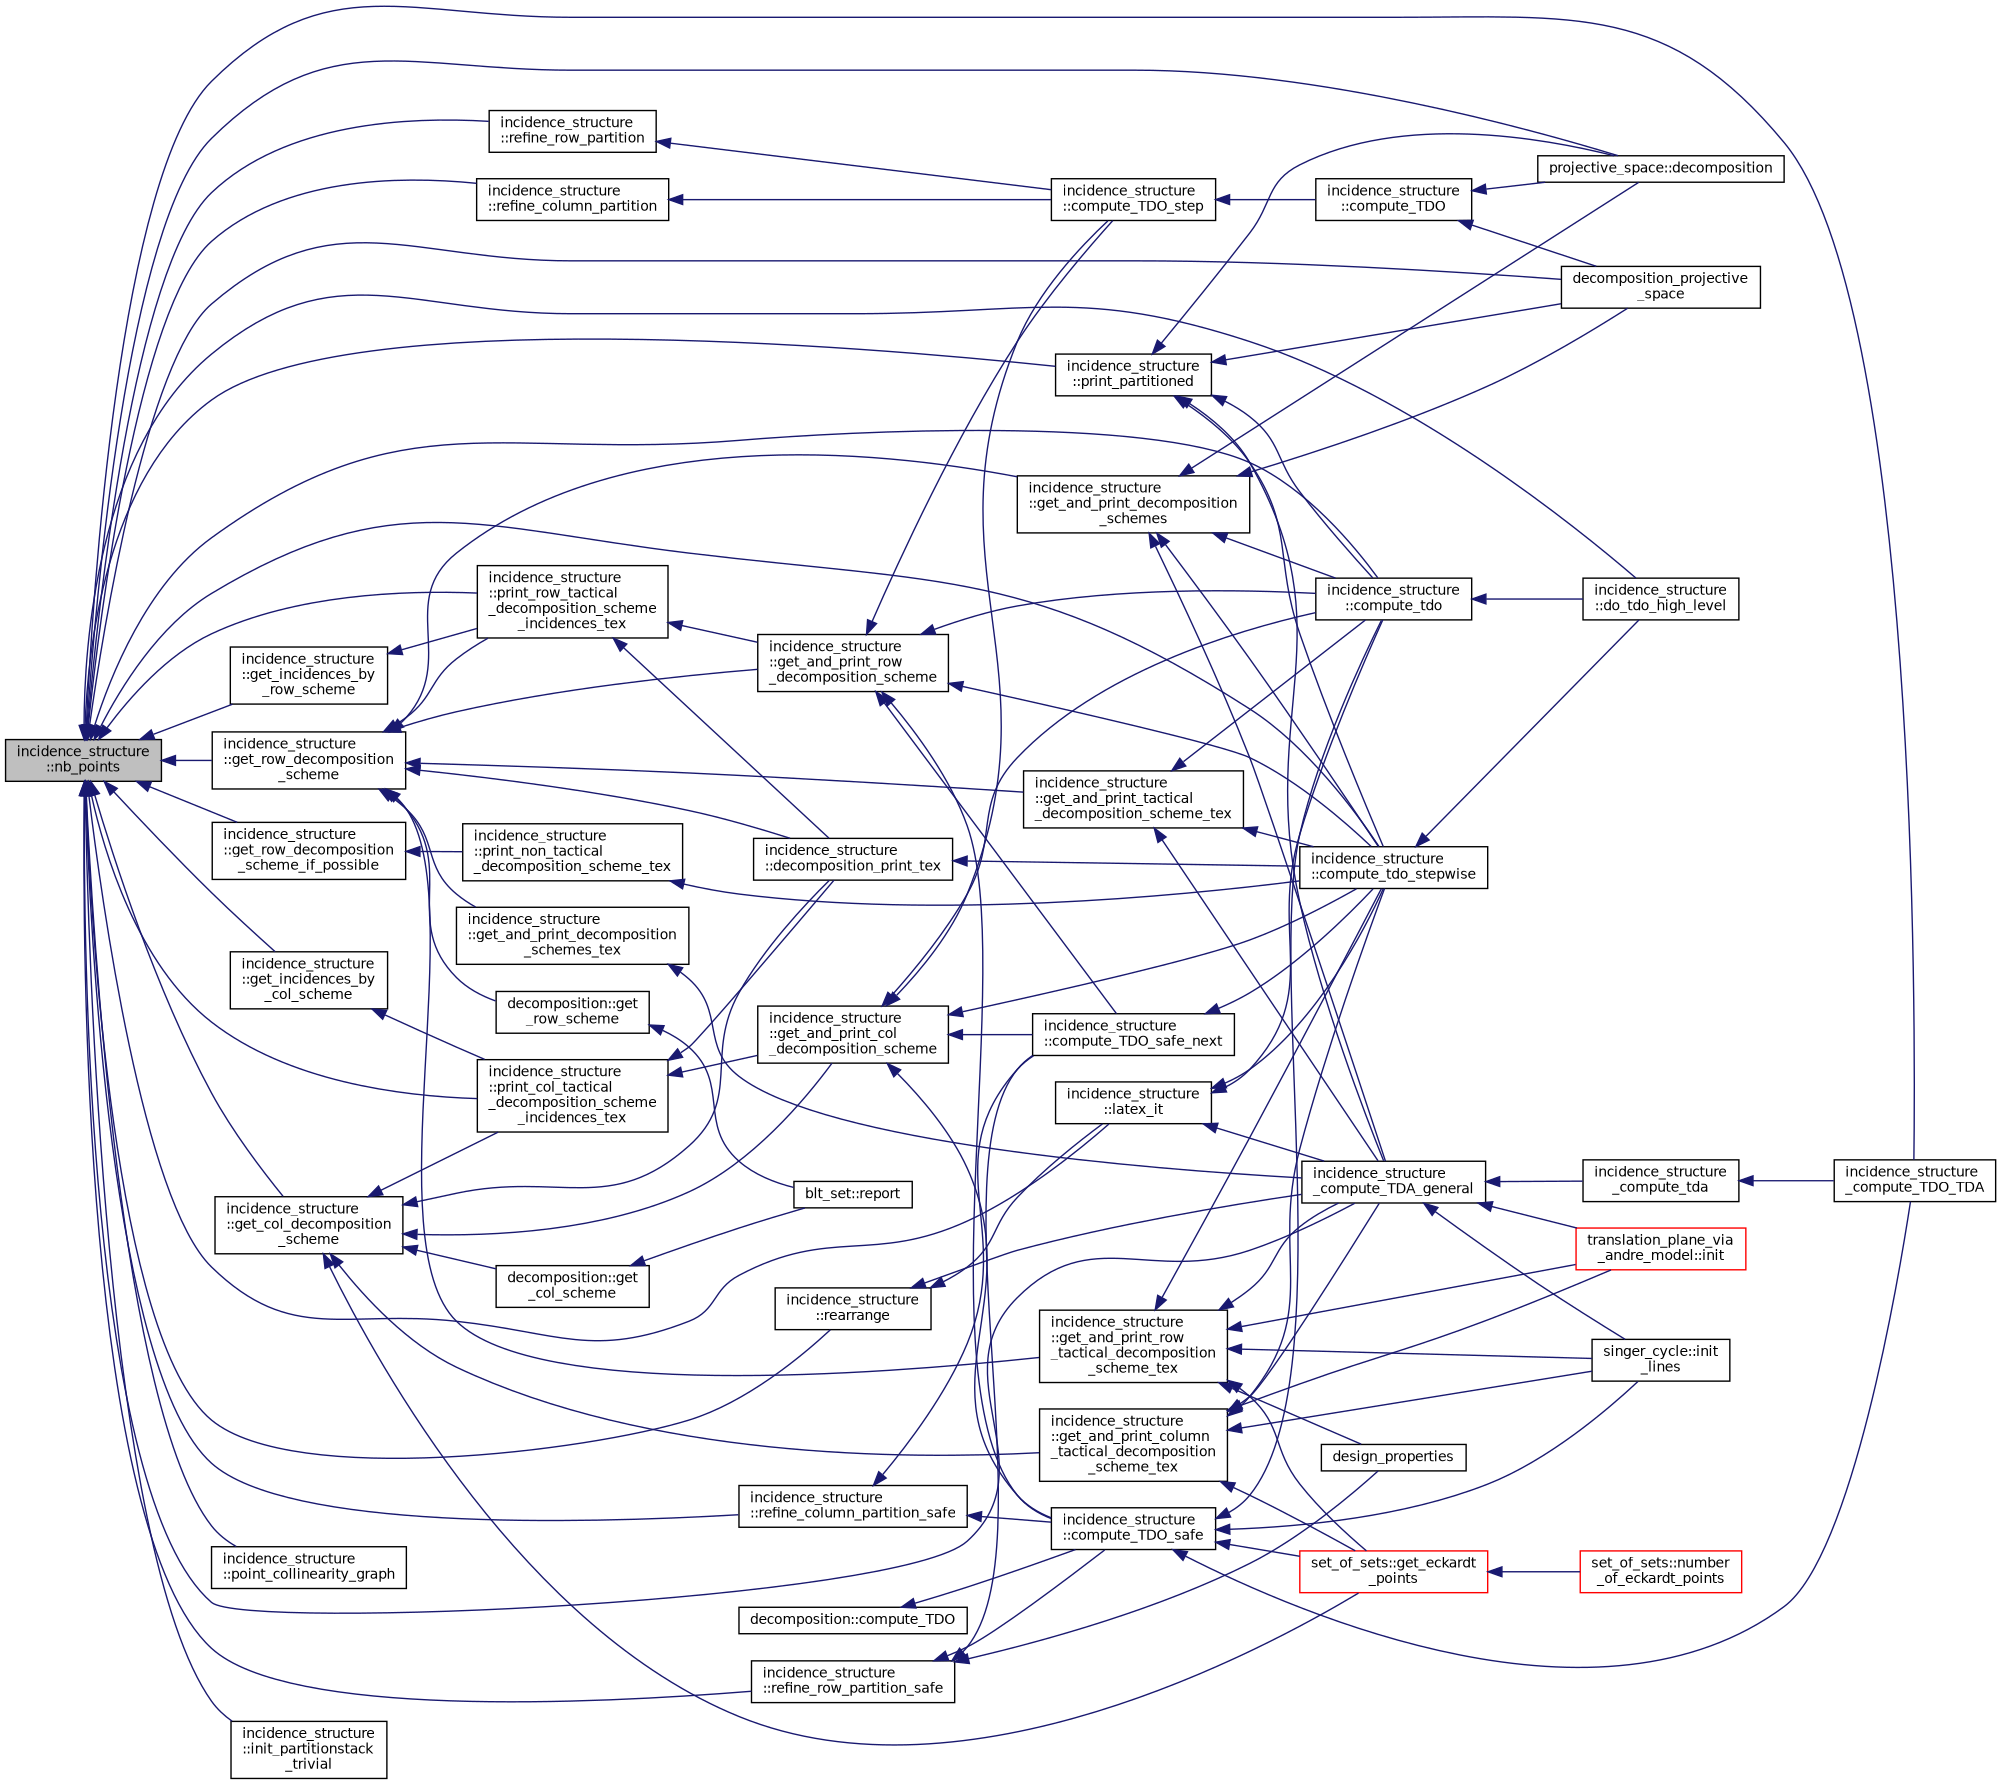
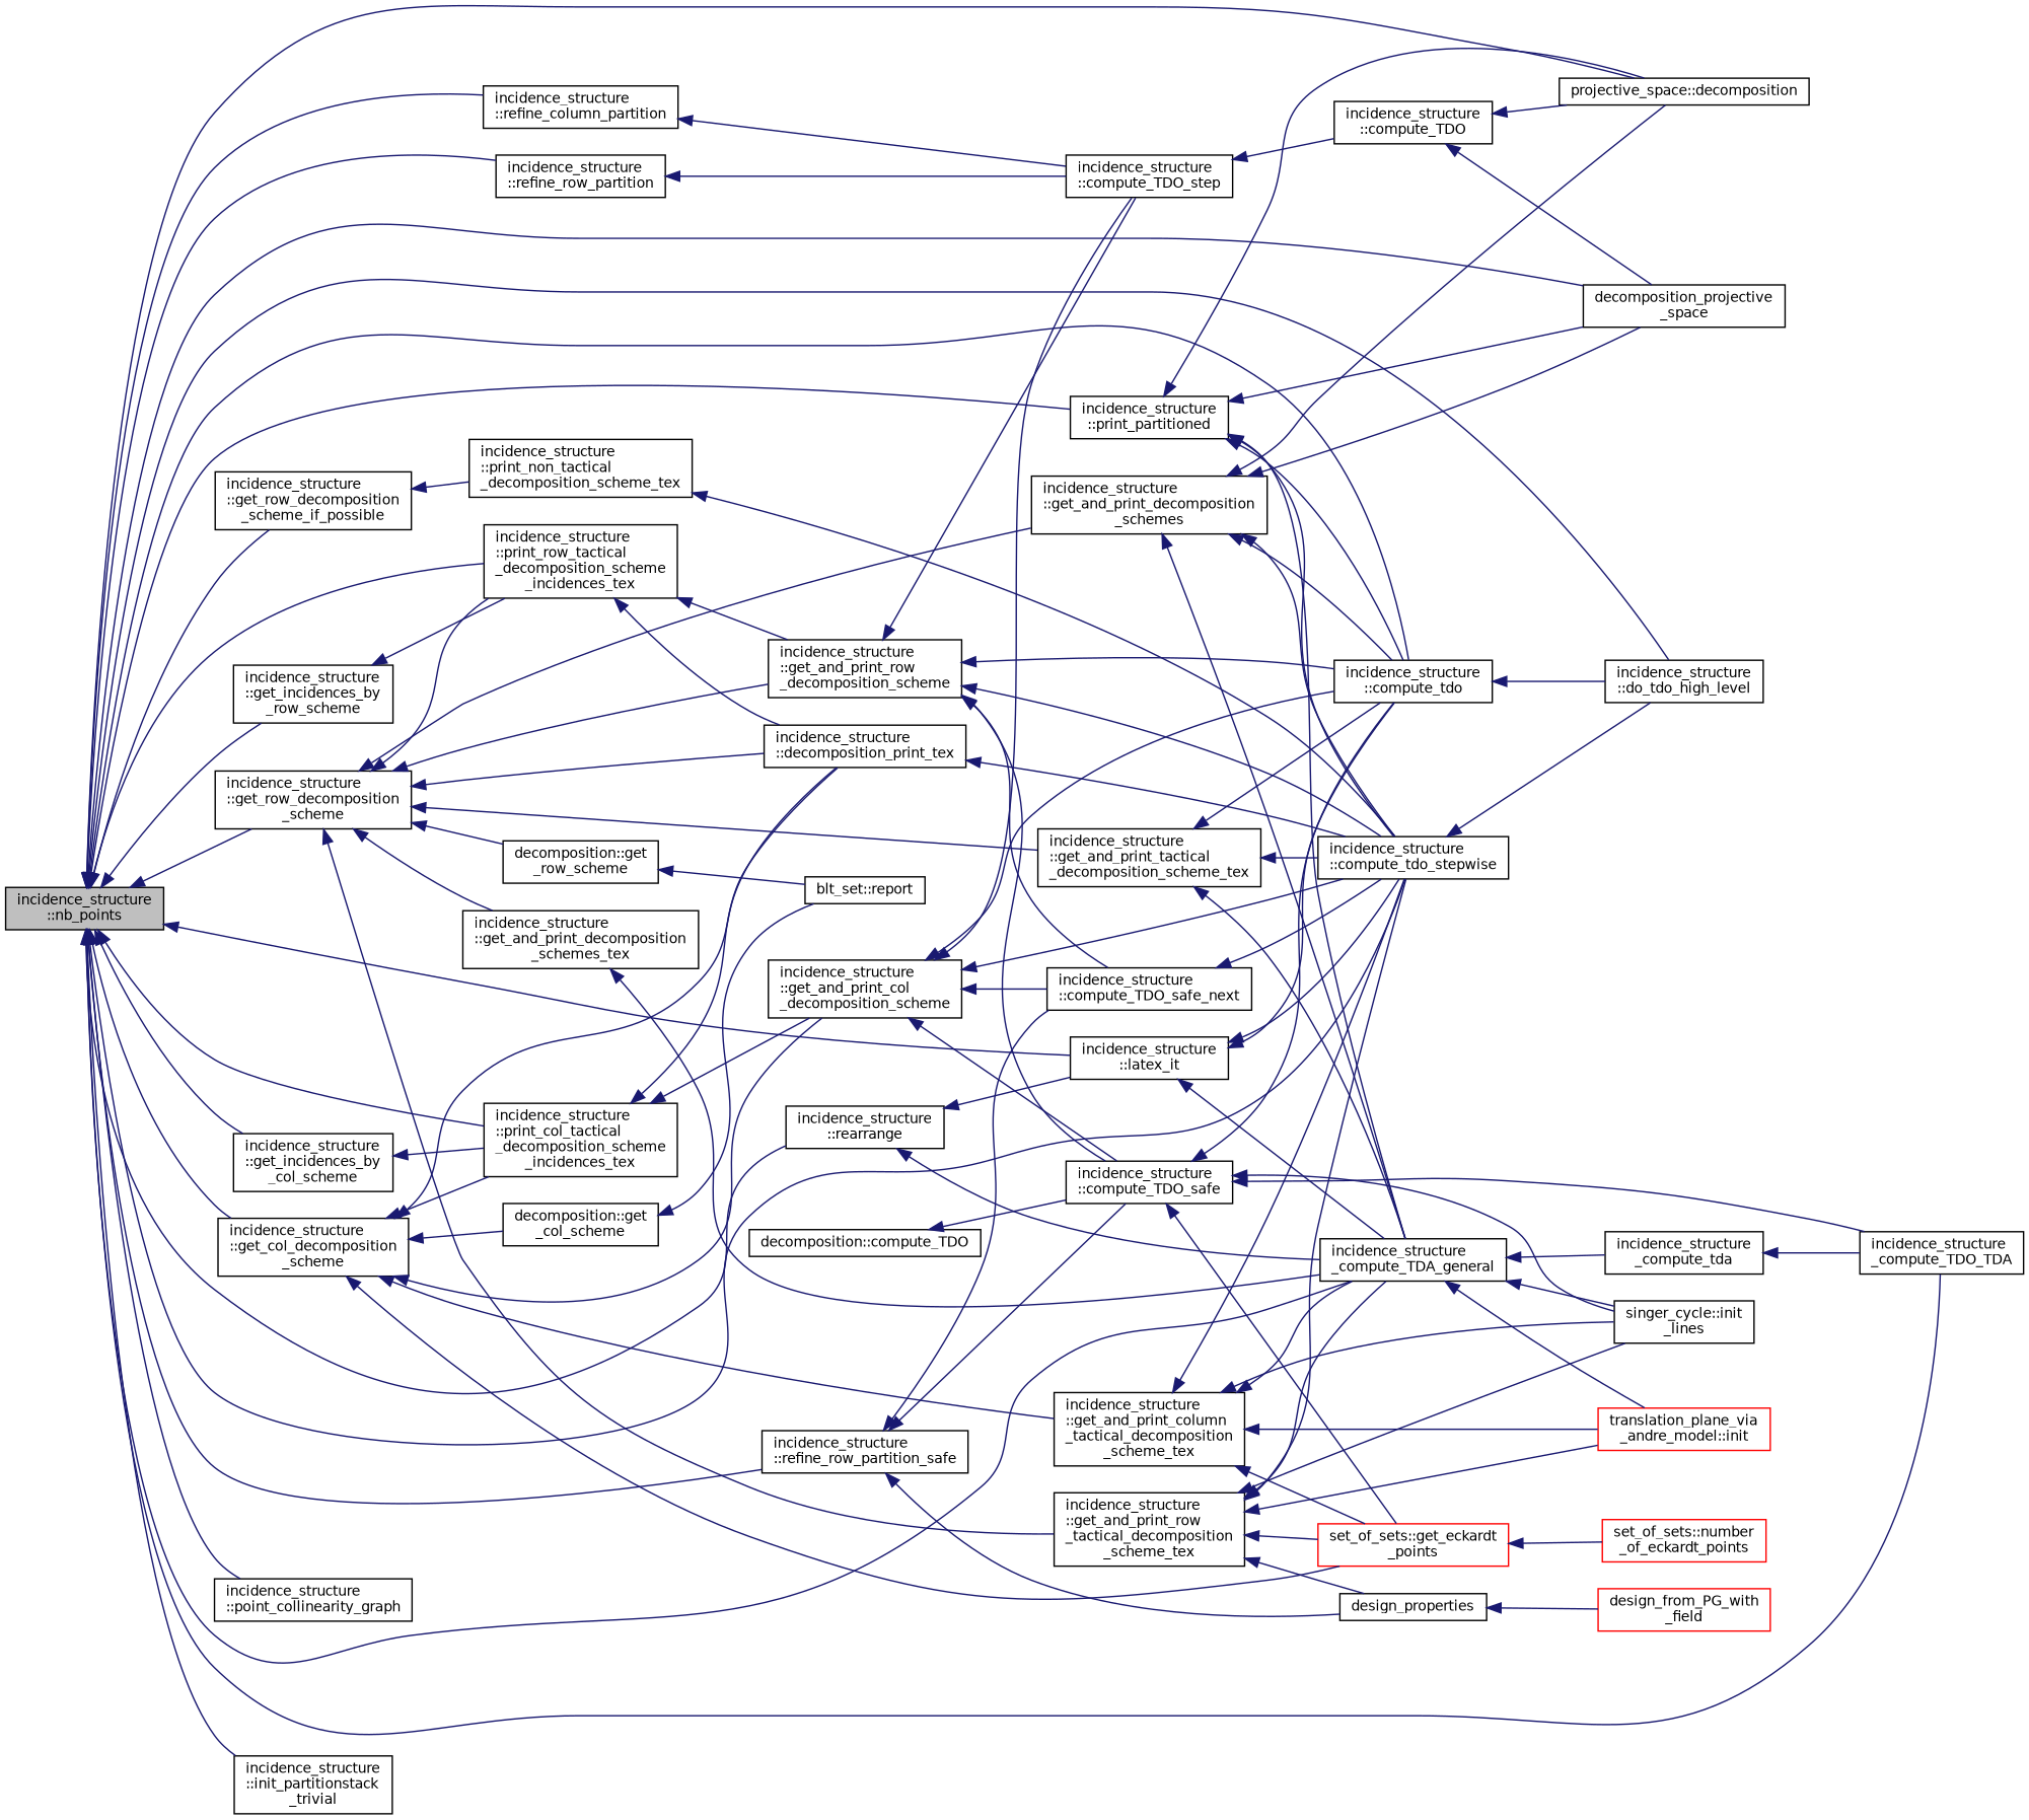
  digraph {
    rankdir=LR
    node [color=black fillcolor=white fontname=Helvetica fontsize=10 shape=record style=filled]
    edge [color=midnightblue dir=back fontname=Helvetica fontsize=10 labelfontname=Helvetica labelfontsize=10 style=solid]
    n1 [fillcolor=grey75 fontcolor=black height=0.2 label="incidence_structure\l::nb_points" width=0.4]
    n2 [height=0.2 label="decomposition_projective\l_space" width=0.4]
-   n3 [height=0.2 label="incidence_structure\l::refine_column_partition_safe" width=0.4]
    n4 [height=0.2 label="incidence_structure\l::compute_tdo_stepwise" width=0.4]
    n5 [height=0.2 label="incidence_structure\l::do_tdo_high_level" width=0.4]
    n6 [height=0.2 label="incidence_structure\l::compute_tdo" width=0.4]
    n7 [height=0.2 label="incidence_structure\l_compute_TDO_TDA" width=0.4]
    n8 [height=0.2 label="incidence_structure\l::refine_row_partition_safe" width=0.4]
    n9 [height=0.2 label="incidence_structure\l::refine_column_partition" width=0.4]
    n10 [height=0.2 label="projective_space::decomposition" width=0.4]
    n11 [height=0.2 label="incidence_structure\l::refine_row_partition" width=0.4]
    n12 [height=0.2 label="incidence_structure\l::print_row_tactical\l_decomposition_scheme\l_incidences_tex" width=0.4]
    n13 [height=0.2 label="incidence_structure\l::print_col_tactical\l_decomposition_scheme\l_incidences_tex" width=0.4]
    n14 [height=0.2 label="incidence_structure\l::get_incidences_by\l_row_scheme" width=0.4]
    n15 [height=0.2 label="incidence_structure\l::get_incidences_by\l_col_scheme" width=0.4]
    n16 [height=0.2 label="incidence_structure\l::get_row_decomposition\l_scheme" width=0.4]
    n17 [height=0.2 label="incidence_structure\l_compute_TDA_general" width=0.4]
    n18 [height=0.2 label="incidence_structure\l::get_row_decomposition\l_scheme_if_possible" width=0.4]
    n19 [height=0.2 label="incidence_structure\l::get_col_decomposition\l_scheme" width=0.4]
    n20 [height=0.2 label="incidence_structure\l::print_partitioned" width=0.4]
    n21 [height=0.2 label="incidence_structure\l::point_collinearity_graph" width=0.4]
    n22 [height=0.2 label="incidence_structure\l::latex_it" width=0.4]
    n23 [height=0.2 label="incidence_structure\l::rearrange" width=0.4]
    n24 [height=0.2 label="incidence_structure\l::init_partitionstack\l_trivial" width=0.4]
    n25 [height=0.2 label="incidence_structure\l::compute_TDO_safe_next" width=0.4]
    n26 [height=0.2 label="incidence_structure\l::compute_TDO_safe" width=0.4]
    n27 [height=0.2 label=design_properties width=0.4]
    n28 [height=0.2 label="incidence_structure\l::compute_TDO_step" width=0.4]
    n29 [height=0.2 label="incidence_structure\l::get_and_print_row\l_decomposition_scheme" width=0.4]
    n30 [height=0.2 label="incidence_structure\l::decomposition_print_tex" width=0.4]
    n31 [height=0.2 label="incidence_structure\l::get_and_print_col\l_decomposition_scheme" width=0.4]
    n32 [height=0.2 label="decomposition::get\l_row_scheme" width=0.4]
    n33 [height=0.2 label="incidence_structure\l::get_and_print_decomposition\l_schemes" width=0.4]
    n34 [height=0.2 label="incidence_structure\l::get_and_print_decomposition\l_schemes_tex" width=0.4]
    n35 [height=0.2 label="incidence_structure\l::get_and_print_tactical\l_decomposition_scheme_tex" width=0.4]
    n36 [height=0.2 label="incidence_structure\l::get_and_print_row\l_tactical_decomposition\l_scheme_tex" width=0.4]
    n37 [height=0.2 label="singer_cycle::init\l_lines" width=0.4]
    n38 [height=0.2 label="incidence_structure\l_compute_tda" width=0.4]
    n39 [color=red height=0.2 label="translation_plane_via\l_andre_model::init" width=0.4]
    n40 [height=0.2 label="incidence_structure\l::print_non_tactical\l_decomposition_scheme_tex" width=0.4]
    n41 [color=red height=0.2 label="set_of_sets::get_eckardt\l_points" width=0.4]
    n42 [height=0.2 label="decomposition::get\l_col_scheme" width=0.4]
    n43 [height=0.2 label="incidence_structure\l::get_and_print_column\l_tactical_decomposition\l_scheme_tex" width=0.4]
    n44 [color=red height=0.2 label="set_of_sets::number\l_of_eckardt_points" width=0.4]
    n45 [height=0.2 label="decomposition::compute_TDO" width=0.4]
+   n46 [color=red height=0.2 label="design_from_PG_with\l_field" width=0.4]
    n47 [height=0.2 label="incidence_structure\l::compute_TDO" width=0.4]
    n48 [height=0.2 label="blt_set::report" width=0.4]
    n1 -> n2
-   n1 -> n3
    n1 -> n4
    n1 -> n5
    n1 -> n6
    n1 -> n7
    n1 -> n8
    n1 -> n9
    n1 -> n10
    n1 -> n11
    n1 -> n12
    n1 -> n13
    n1 -> n14
    n1 -> n15
    n1 -> n16
    n1 -> n17
    n1 -> n18
    n1 -> n19
    n1 -> n20
    n1 -> n21
    n1 -> n22
    n1 -> n23
    n1 -> n24
-   n3 -> n25
-   n3 -> n26
    n4 -> n5
    n6 -> n5
    n8 -> n25
    n8 -> n26
    n8 -> n27
    n9 -> n28
    n11 -> n28
    n12 -> n29
    n12 -> n30
    n13 -> n30
    n13 -> n31
    n14 -> n12
    n15 -> n13
    n16 -> n12
    n16 -> n29
    n16 -> n30
    n16 -> n32
    n16 -> n33
    n16 -> n34
    n16 -> n35
    n16 -> n36
    n17 -> n37
    n17 -> n38
    n17 -> n39
    n18 -> n40
    n19 -> n13
    n19 -> n30
    n19 -> n31
    n19 -> n41
    n19 -> n42
    n19 -> n43
    n20 -> n2
    n20 -> n4
    n20 -> n6
    n20 -> n10
    n20 -> n17
    n22 -> n4
    n22 -> n6
    n22 -> n17
    n23 -> n17
    n23 -> n22
    n25 -> n4
    n26 -> n6
    n26 -> n7
    n26 -> n37
    n26 -> n41
+   n27 -> n46
    n28 -> n47
    n29 -> n4
    n29 -> n6
    n29 -> n25
    n29 -> n26
    n29 -> n28
    n30 -> n4
    n31 -> n4
    n31 -> n6
    n31 -> n25
    n31 -> n26
    n31 -> n28
    n32 -> n48
    n33 -> n2
    n33 -> n4
    n33 -> n6
    n33 -> n10
    n33 -> n17
    n34 -> n17
    n35 -> n4
    n35 -> n6
    n35 -> n17
    n36 -> n4
    n36 -> n17
    n36 -> n27
    n36 -> n37
    n36 -> n39
    n36 -> n41
    n38 -> n7
    n40 -> n4
    n41 -> n44
    n42 -> n48
    n43 -> n4
    n43 -> n17
    n43 -> n37
    n43 -> n39
    n43 -> n41
    n45 -> n26
    n47 -> n2
    n47 -> n10
  }
